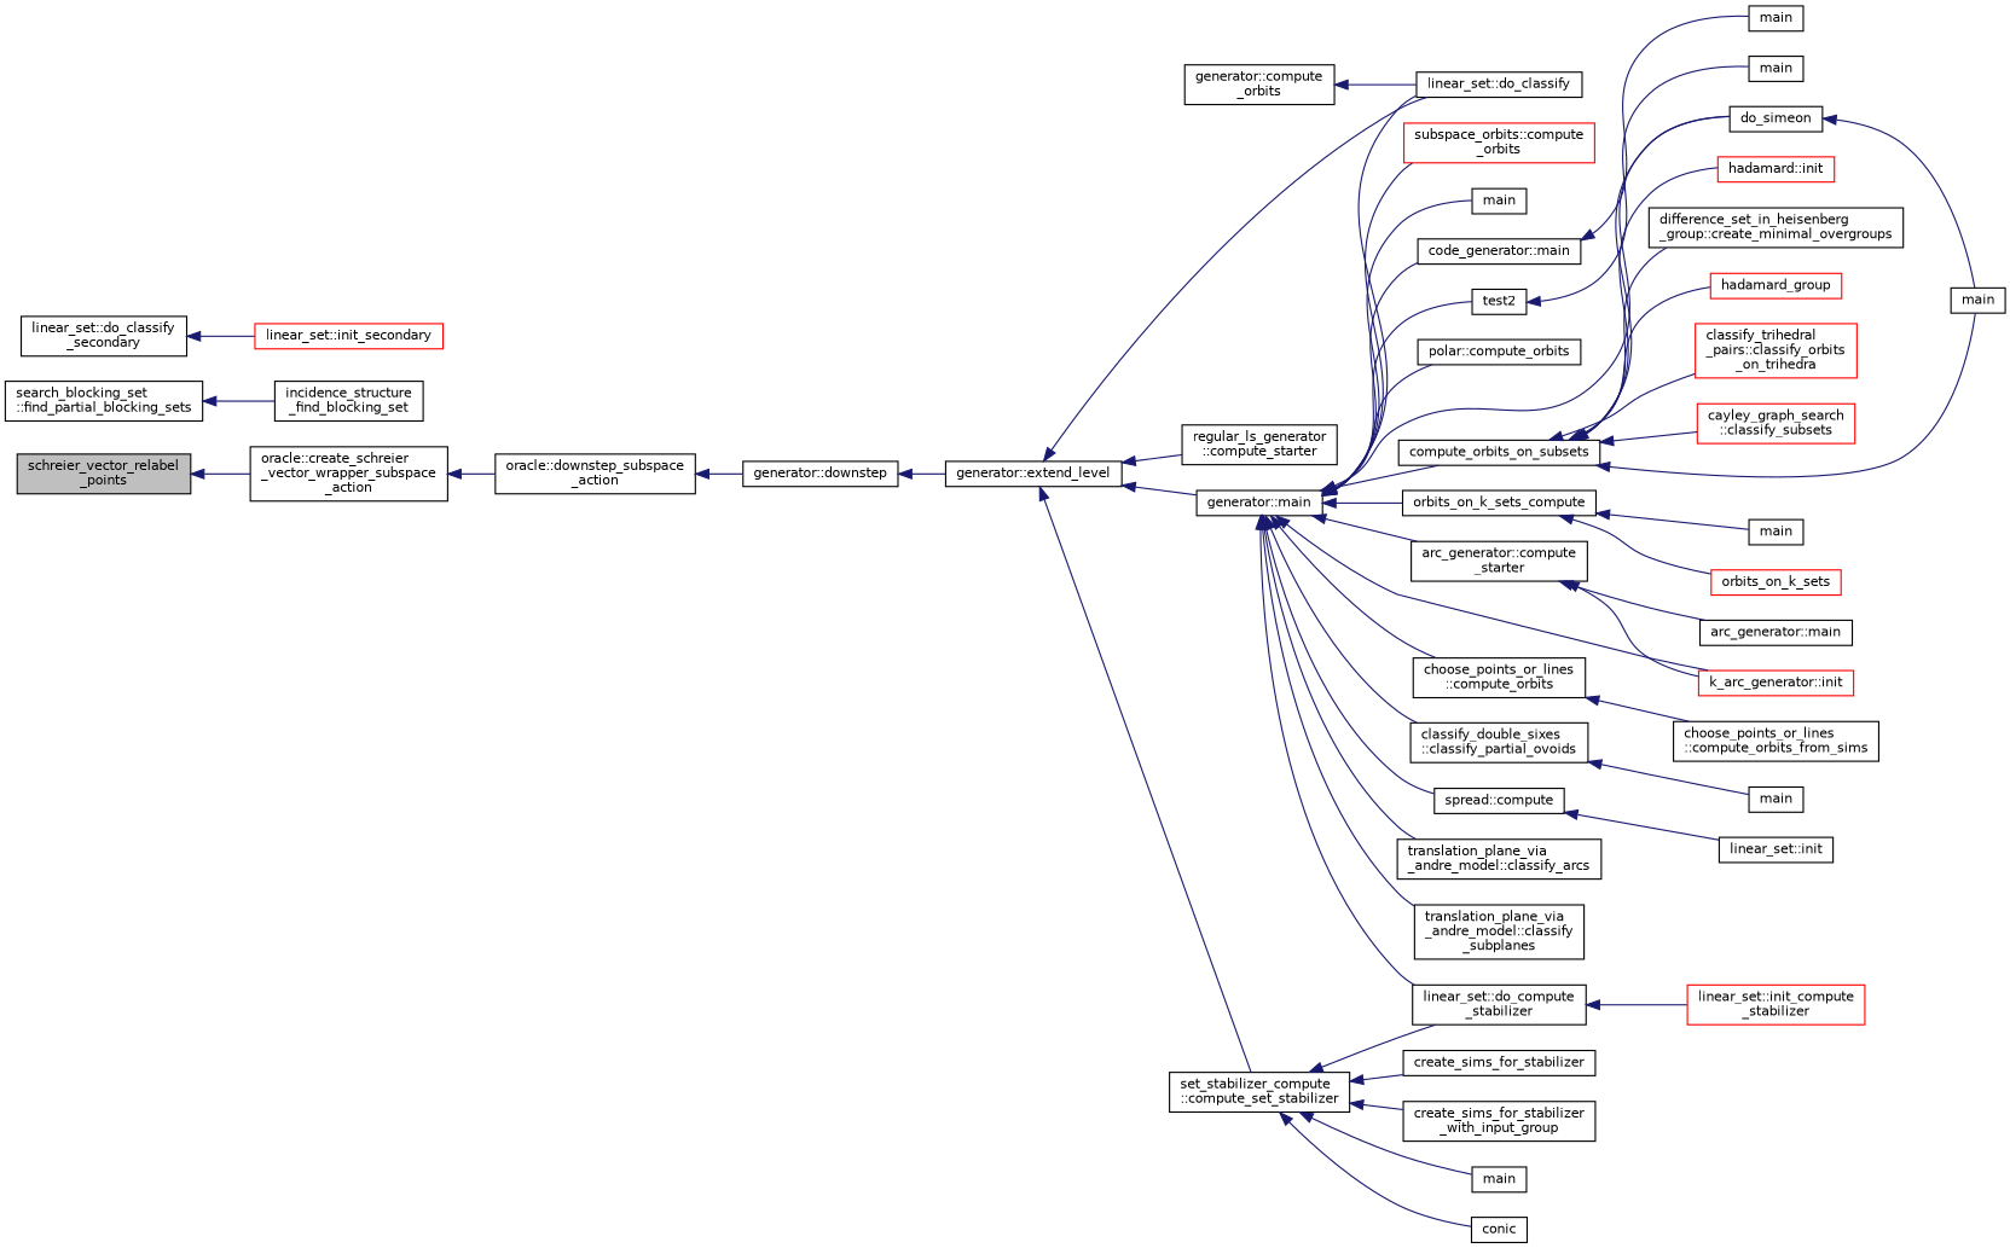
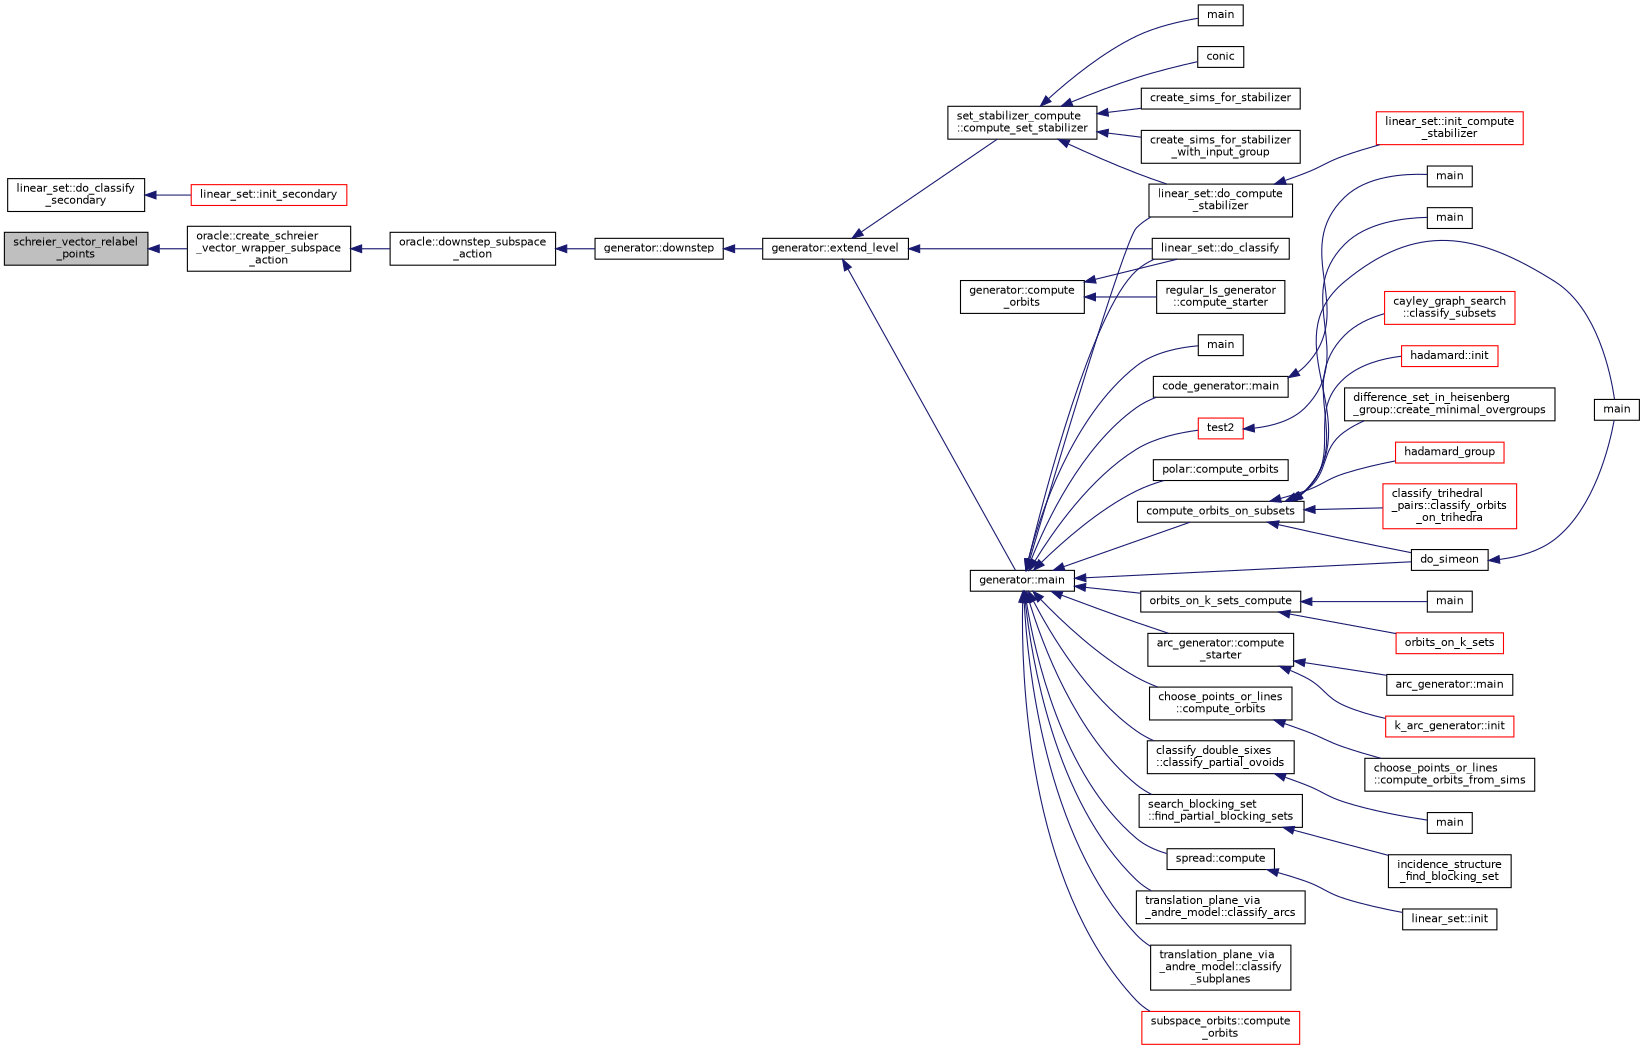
  digraph {
    rankdir=LR
    node [color=black fillcolor=white fontname=Helvetica fontsize=10 shape=record style=filled]
    edge [color=midnightblue dir=back fontname=Helvetica fontsize=10 labelfontname=Helvetica labelfontsize=10 style=solid]
    n1 [fillcolor=grey75 fontcolor=black height=0.2 label="schreier_vector_relabel\l_points" width=0.4]
    n2 [height=0.2 label="oracle::create_schreier\l_vector_wrapper_subspace\l_action" width=0.4]
    n3 [height=0.2 label="oracle::downstep_subspace\l_action" width=0.4]
    n4 [height=0.2 label="generator::downstep" width=0.4]
    n5 [height=0.2 label="generator::extend_level" width=0.4]
    n6 [height=0.2 label="set_stabilizer_compute\l::compute_set_stabilizer" width=0.4]
    n7 [height=0.2 label="generator::main" width=0.4]
    n8 [height=0.2 label="linear_set::do_classify" width=0.4]
    n9 [height=0.2 label=main width=0.4]
    n10 [height=0.2 label=conic width=0.4]
    n11 [height=0.2 label="linear_set::do_compute\l_stabilizer" width=0.4]
    n12 [height=0.2 label=create_sims_for_stabilizer width=0.4]
    n13 [height=0.2 label="create_sims_for_stabilizer\l_with_input_group" width=0.4]
    n14 [height=0.2 label="generator::compute\l_orbits" width=0.4]
    n15 [height=0.2 label="regular_ls_generator\l::compute_starter" width=0.4]
    n16 [height=0.2 label=main width=0.4]
    n17 [height=0.2 label="code_generator::main" width=0.4]
-   n18 [height=0.2 label=test2 width=0.4]
+   n18 [color=red height=0.2 label=test2 width=0.4]
    n19 [height=0.2 label="polar::compute_orbits" width=0.4]
    n20 [height=0.2 label=compute_orbits_on_subsets width=0.4]
    n21 [height=0.2 label=orbits_on_k_sets_compute width=0.4]
    n22 [height=0.2 label="arc_generator::compute\l_starter" width=0.4]
    n23 [height=0.2 label="choose_points_or_lines\l::compute_orbits" width=0.4]
    n24 [height=0.2 label="classify_double_sixes\l::classify_partial_ovoids" width=0.4]
    n25 [height=0.2 label="search_blocking_set\l::find_partial_blocking_sets" width=0.4]
    n26 [height=0.2 label="spread::compute" width=0.4]
    n27 [height=0.2 label="translation_plane_via\l_andre_model::classify_arcs" width=0.4]
    n28 [height=0.2 label="translation_plane_via\l_andre_model::classify\l_subplanes" width=0.4]
    n29 [color=red height=0.2 label="subspace_orbits::compute\l_orbits" width=0.4]
    n30 [height=0.2 label=do_simeon width=0.4]
    n31 [color=red height=0.2 label="linear_set::init_compute\l_stabilizer" width=0.4]
    n32 [height=0.2 label=main width=0.4]
    n33 [height=0.2 label=main width=0.4]
    n34 [height=0.2 label="linear_set::do_classify\l_secondary" width=0.4]
    n35 [color=red height=0.2 label="linear_set::init_secondary" width=0.4]
    n36 [color=red height=0.2 label="cayley_graph_search\l::classify_subsets" width=0.4]
    n37 [color=red height=0.2 label="hadamard::init" width=0.4]
    n38 [height=0.2 label="difference_set_in_heisenberg\l_group::create_minimal_overgroups" width=0.4]
    n39 [height=0.2 label=main width=0.4]
    n40 [color=red height=0.2 label=hadamard_group width=0.4]
    n41 [color=red height=0.2 label="classify_trihedral\l_pairs::classify_orbits\l_on_trihedra" width=0.4]
    n42 [height=0.2 label=main width=0.4]
    n43 [color=red height=0.2 label=orbits_on_k_sets width=0.4]
    n44 [height=0.2 label="arc_generator::main" width=0.4]
    n45 [color=red height=0.2 label="k_arc_generator::init" width=0.4]
    n46 [height=0.2 label="choose_points_or_lines\l::compute_orbits_from_sims" width=0.4]
    n47 [height=0.2 label=main width=0.4]
    n48 [height=0.2 label="incidence_structure\l_find_blocking_set" width=0.4]
    n49 [height=0.2 label="linear_set::init" width=0.4]
    n1 -> n2
    n2 -> n3
    n3 -> n4
    n4 -> n5
    n5 -> n6
    n5 -> n7
    n5 -> n8
    n6 -> n9
    n6 -> n10
    n6 -> n11
    n6 -> n12
    n6 -> n13
    n7 -> n8
    n7 -> n11
    n7 -> n16
    n7 -> n17
    n7 -> n18
    n7 -> n19
    n7 -> n20
    n7 -> n21
    n7 -> n22
    n7 -> n23
    n7 -> n24
-   n7 -> n45
+   n7 -> n25
    n7 -> n26
    n7 -> n27
    n7 -> n28
    n7 -> n29
    n7 -> n30
    n11 -> n31
    n14 -> n8
-   n5 -> n15
+   n14 -> n15
    n17 -> n32
    n18 -> n33
    n20 -> n30
    n20 -> n36
    n20 -> n37
    n20 -> n38
    n20 -> n39
    n20 -> n40
    n20 -> n41
    n21 -> n42
    n21 -> n43
    n22 -> n44
    n22 -> n45
    n23 -> n46
    n24 -> n47
    n25 -> n48
    n26 -> n49
    n30 -> n39
    n34 -> n35
  }
